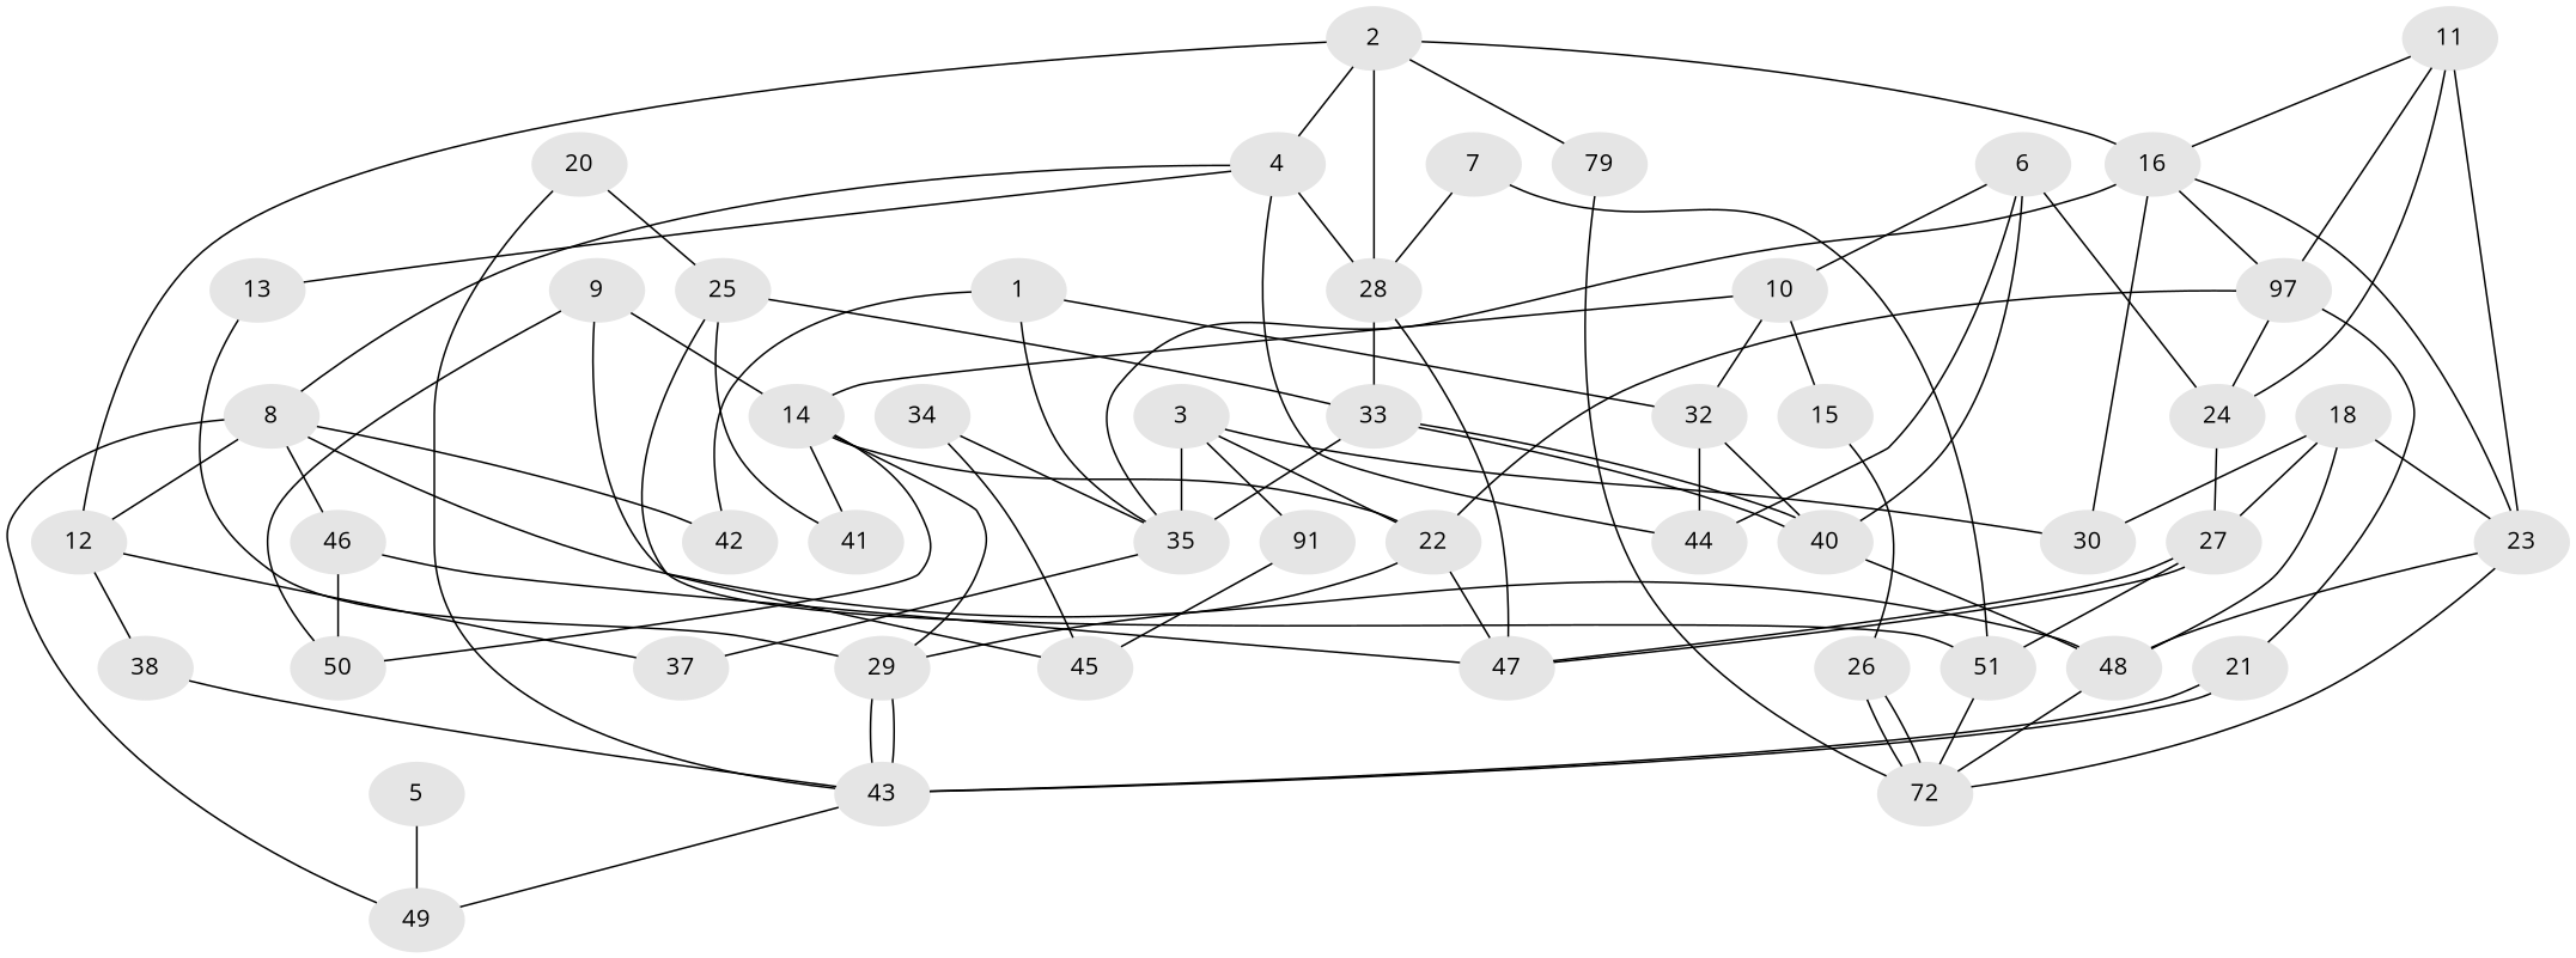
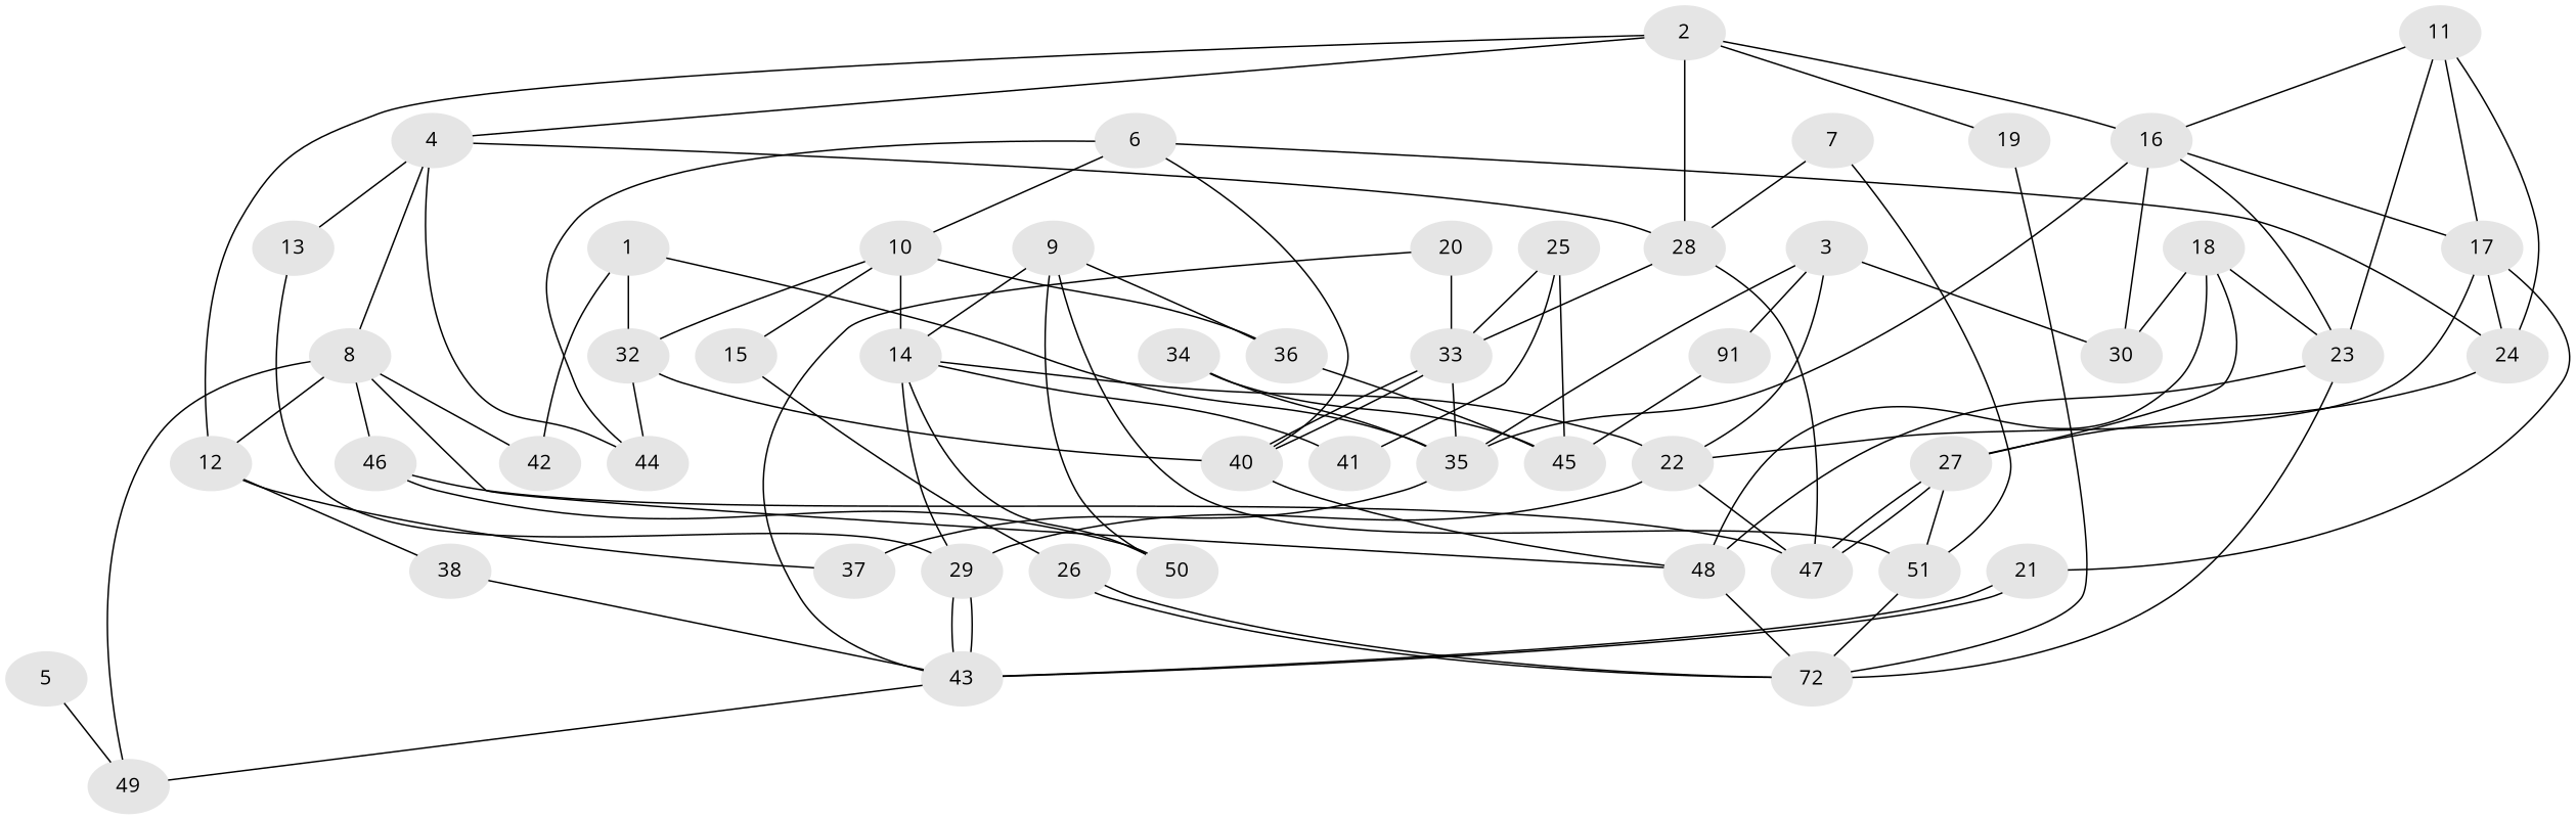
  graph {
    fontname="Open Sans"
    node [color=gray90 fontname="Open Sans" style=filled]
    edge [fontname="Open Sans"]
    1
    32
    35
    42
    44
    40
    37
    2
    4
    12
    16
-   19 [label=79]
+   19
    28
    8
    13
    38
    30
-   17 [label=97]
+   17
    23
    n20 [label=72]
    33
    47
    3
    22
    n25 [label=91]
    29
    45
    49
    46
    48
    5
    6
    10
    24
    14
+   36
    15
    27
    7
    51
    50
    9
    41
    26
    11
    21
    43
    18
    20
    34
    25
    1 -- 32
    1 -- 35
    1 -- 42
    32 -- 44
    32 -- 40
    35 -- 37
    40 -- 48
    2 -- 4
    2 -- 12
    2 -- 16
    2 -- 19
    2 -- 28
    4 -- 44
    4 -- 28
    4 -- 8
    4 -- 13
    12 -- 37
    12 -- 38
    16 -- 35
    16 -- 30
    16 -- 17
    16 -- 23
    19 -- n20
    28 -- 33
    28 -- 47
    8 -- 42
    8 -- 12
    8 -- 49
    8 -- 46
    8 -- 48
    13 -- 29
    38 -- 43
    17 -- 22
    17 -- 24
    17 -- 21
    23 -- n20
    23 -- 48
    33 -- 35
    33 -- 40
    33 -- 40
    3 -- 35
    3 -- 30
    3 -- 22
    3 -- n25
    22 -- 47
    22 -- 29
    n25 -- 45
    29 -- 43
    29 -- 43
    46 -- 47
    46 -- 50
    48 -- n20
    5 -- 49
    6 -- 44
    6 -- 40
    6 -- 10
    6 -- 24
    10 -- 32
    10 -- 14
+   10 -- 36
    10 -- 15
    24 -- 27
    14 -- 22
    14 -- 29
    14 -- 50
    14 -- 41
+   36 -- 45
    15 -- 26
    27 -- 47
    27 -- 47
    27 -- 51
    7 -- 28
    7 -- 51
    51 -- n20
    9 -- 14
+   9 -- 36
    9 -- 51
    9 -- 50
    26 -- n20
    26 -- n20
    11 -- 16
    11 -- 17
    11 -- 23
    11 -- 24
    21 -- 43
    21 -- 43
    43 -- 49
    18 -- 30
    18 -- 23
    18 -- 48
    18 -- 27
-   20 -- 25
+   20 -- 33
    20 -- 43
    34 -- 35
    34 -- 45
    25 -- 33
    25 -- 45
    25 -- 41
  }
